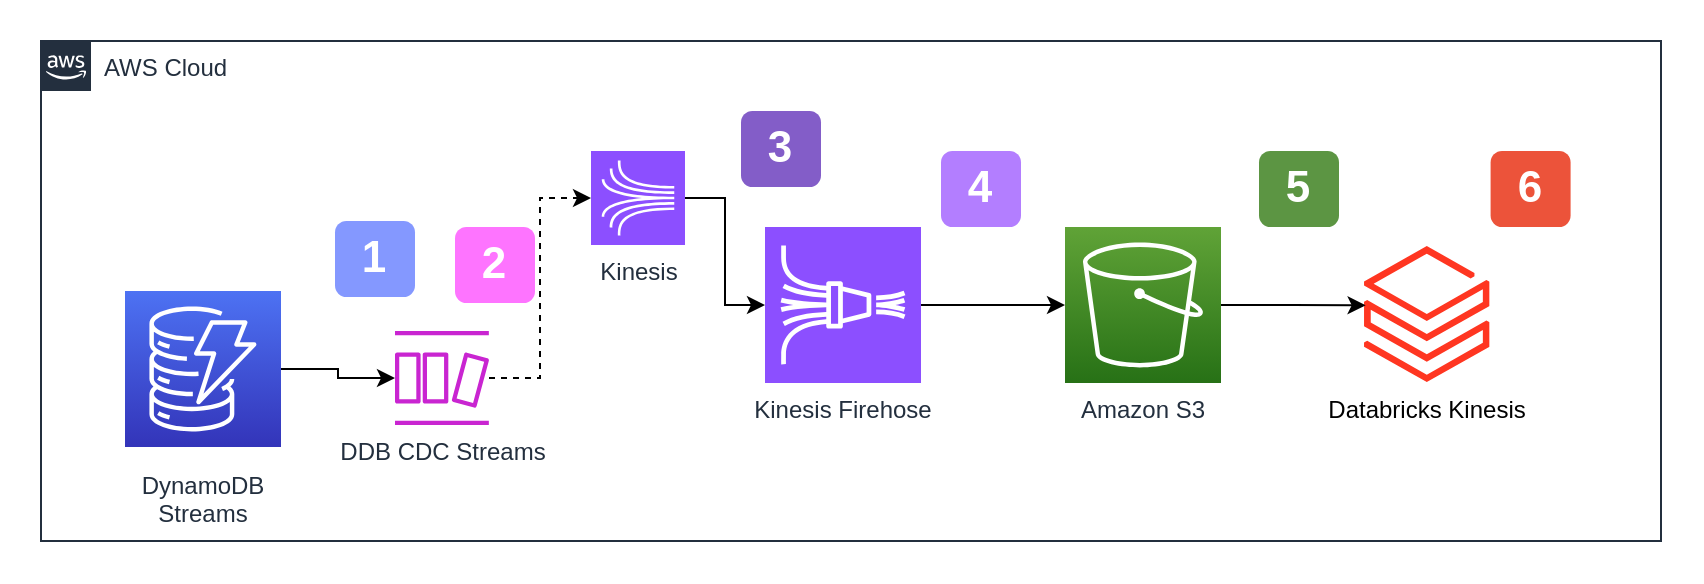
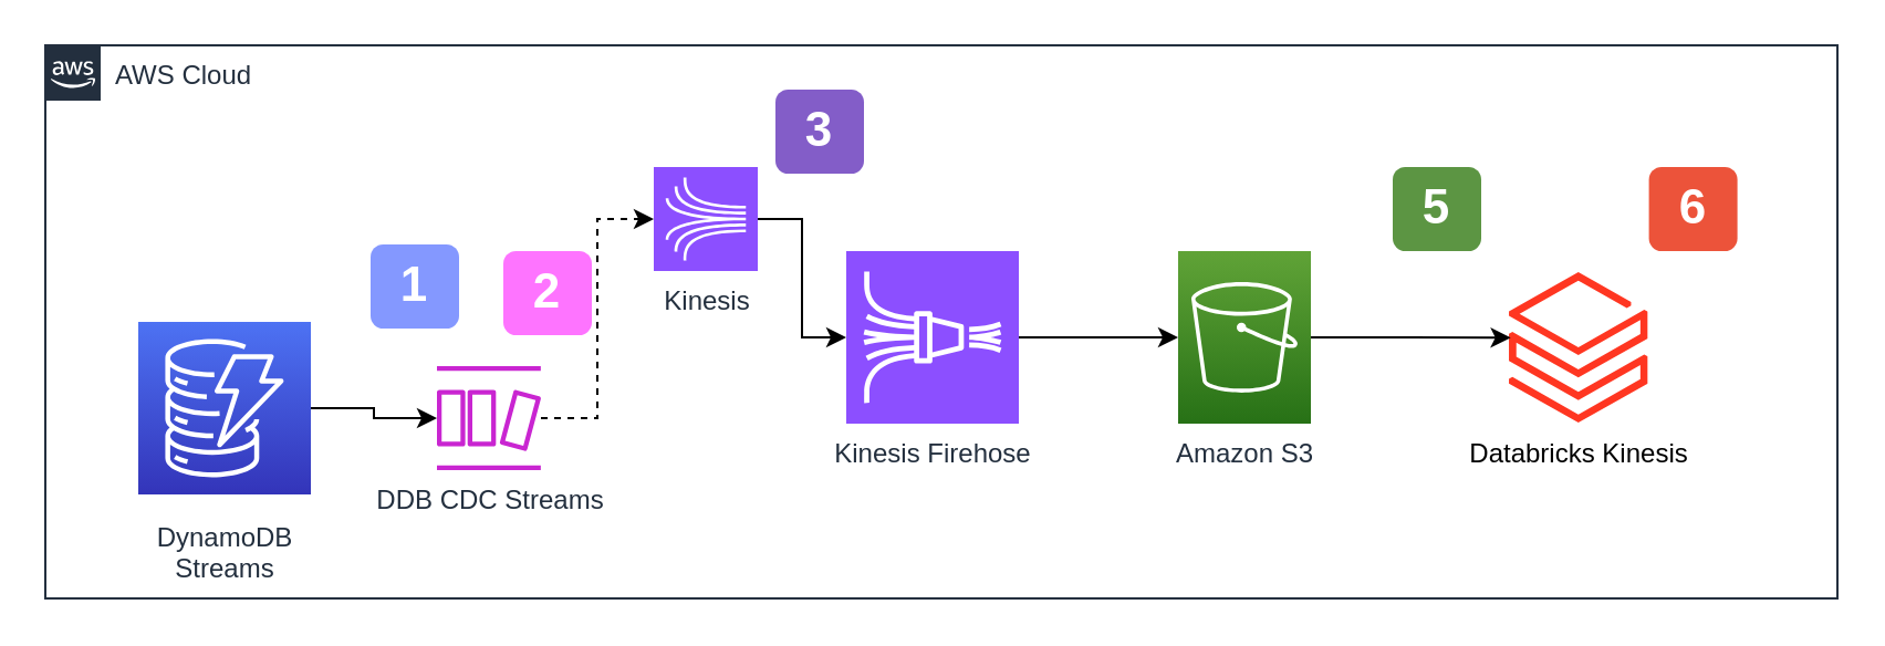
  <mxCell id="0" />
  <mxCell id="1" parent="0" />
  <mxCell id="2" value="AWS Cloud" style="points=[[0,0],[0.25,0],[0.5,0],[0.75,0],[1,0],[1,0.25],[1,0.5],[1,0.75],[1,1],[0.75,1],[0.5,1],[0.25,1],[0,1],[0,0.75],[0,0.5],[0,0.25]];outlineConnect=0;gradientColor=none;html=1;whiteSpace=wrap;fontSize=12;fontStyle=0;shape=mxgraph.aws4.group;grIcon=mxgraph.aws4.group_aws_cloud_alt;strokeColor=#232F3E;fillColor=none;verticalAlign=top;align=left;spacingLeft=30;fontColor=#232F3E;dashed=0;labelBackgroundColor=none;container=1;pointerEvents=0;collapsible=0;recursiveResize=0;" parent="1" vertex="1"><mxGeometry x="20" y="20" width="810" height="250" as="geometry" /></mxCell>
  <mxCell id="3" style="edgeStyle=orthogonalEdgeStyle;rounded=0;orthogonalLoop=1;jettySize=auto;html=1;" edge="1" parent="2" source="4" target="6"><mxGeometry relative="1" as="geometry" /></mxCell>
  <mxCell id="4" value="DynamoDB&lt;br&gt;Streams&lt;br&gt;" style="outlineConnect=0;fontColor=#232F3E;gradientColor=#4D72F3;gradientDirection=north;fillColor=#3334B9;strokeColor=#ffffff;dashed=0;verticalLabelPosition=bottom;verticalAlign=top;align=center;html=1;fontSize=12;fontStyle=0;aspect=fixed;shape=mxgraph.aws4.resourceIcon;resIcon=mxgraph.aws4.dynamodb;labelBackgroundColor=#ffffff;spacingTop=6;" parent="2" vertex="1"><mxGeometry x="42" y="125" width="78" height="78" as="geometry" /></mxCell>
  <mxCell id="5" value="1" style="rounded=1;whiteSpace=wrap;html=1;fillColor=#8498ff;strokeColor=none;fontColor=#FFFFFF;fontStyle=1;fontSize=22;labelBackgroundColor=none;" vertex="1" parent="2"><mxGeometry x="147" y="90" width="40" height="38" as="geometry" /></mxCell>
  <mxCell id="6" value="DDB CDC Streams" style="sketch=0;outlineConnect=0;fontColor=#232F3E;gradientColor=none;fillColor=#C925D1;strokeColor=none;dashed=0;verticalLabelPosition=bottom;verticalAlign=top;align=center;html=1;fontSize=12;fontStyle=0;aspect=fixed;pointerEvents=1;shape=mxgraph.aws4.dynamodb_stream;" vertex="1" parent="2"><mxGeometry x="177" y="145" width="47" height="47" as="geometry" /></mxCell>
  <mxCell id="7" value="2" style="rounded=1;whiteSpace=wrap;html=1;fillColor=#fe74ff;strokeColor=none;fontColor=#FFFFFF;fontStyle=1;fontSize=22;labelBackgroundColor=none;" vertex="1" parent="2"><mxGeometry x="207" y="93" width="40" height="38" as="geometry" /></mxCell>
  <mxCell id="8" value="Kinesis" style="sketch=0;points=[[0,0,0],[0.25,0,0],[0.5,0,0],[0.75,0,0],[1,0,0],[0,1,0],[0.25,1,0],[0.5,1,0],[0.75,1,0],[1,1,0],[0,0.25,0],[0,0.5,0],[0,0.75,0],[1,0.25,0],[1,0.5,0],[1,0.75,0]];outlineConnect=0;fontColor=#232F3E;fillColor=#8C4FFF;strokeColor=#ffffff;dashed=0;verticalLabelPosition=bottom;verticalAlign=top;align=center;html=1;fontSize=12;fontStyle=0;aspect=fixed;shape=mxgraph.aws4.resourceIcon;resIcon=mxgraph.aws4.kinesis;" vertex="1" parent="2"><mxGeometry x="275" y="55" width="47" height="47" as="geometry" /></mxCell>
  <mxCell id="9" style="edgeStyle=orthogonalEdgeStyle;rounded=0;orthogonalLoop=1;jettySize=auto;html=1;entryX=0;entryY=0.5;entryDx=0;entryDy=0;entryPerimeter=0;dashed=1;" edge="1" parent="2" source="6" target="8"><mxGeometry relative="1" as="geometry" /></mxCell>
- <mxCell id="10" value="4" style="rounded=1;whiteSpace=wrap;html=1;fillColor=#b37eff;strokeColor=none;fontColor=#FFFFFF;fontStyle=1;fontSize=22;labelBackgroundColor=none;" vertex="1" parent="2"><mxGeometry x="450" y="55" width="40" height="38" as="geometry" /></mxCell>
- <mxCell id="11" value="3" style="rounded=1;whiteSpace=wrap;html=1;fillColor=#835dc8;strokeColor=none;fontColor=#FFFFFF;fontStyle=1;fontSize=22;labelBackgroundColor=none;" vertex="1" parent="2"><mxGeometry x="350" y="35" width="40" height="38" as="geometry" /></mxCell>
- <mxCell id="12" value="Amazon S3" style="outlineConnect=0;fontColor=#232F3E;gradientColor=#60A337;gradientDirection=north;fillColor=#277116;strokeColor=#ffffff;dashed=0;verticalLabelPosition=bottom;verticalAlign=top;align=center;html=1;fontSize=12;fontStyle=0;aspect=fixed;shape=mxgraph.aws4.resourceIcon;resIcon=mxgraph.aws4.s3;labelBackgroundColor=none;" parent="1" vertex="1"><mxGeometry x="532" y="113" width="78" height="78" as="geometry" /></mxCell>
+ <mxCell id="11" value="3" style="rounded=1;whiteSpace=wrap;html=1;fillColor=#835dc8;strokeColor=none;fontColor=#FFFFFF;fontStyle=1;fontSize=22;labelBackgroundColor=none;" vertex="1" parent="2"><mxGeometry x="330" y="20" width="40" height="38" as="geometry" /></mxCell>
+ <mxCell id="12" value="Amazon S3" style="outlineConnect=0;fontColor=#232F3E;gradientColor=#60A337;gradientDirection=north;fillColor=#277116;strokeColor=#ffffff;dashed=0;verticalLabelPosition=bottom;verticalAlign=top;align=center;html=1;fontSize=12;fontStyle=0;aspect=fixed;shape=mxgraph.aws4.resourceIcon;resIcon=mxgraph.aws4.s3;labelBackgroundColor=none;" parent="1" vertex="1"><mxGeometry x="532" y="113" width="60" height="78" as="geometry" /></mxCell>
  <mxCell id="13" style="edgeStyle=orthogonalEdgeStyle;rounded=0;orthogonalLoop=1;jettySize=auto;html=1;" edge="1" parent="1" source="14" target="12"><mxGeometry relative="1" as="geometry" /></mxCell>
  <mxCell id="14" value="Kinesis Firehose" style="sketch=0;points=[[0,0,0],[0.25,0,0],[0.5,0,0],[0.75,0,0],[1,0,0],[0,1,0],[0.25,1,0],[0.5,1,0],[0.75,1,0],[1,1,0],[0,0.25,0],[0,0.5,0],[0,0.75,0],[1,0.25,0],[1,0.5,0],[1,0.75,0]];outlineConnect=0;fontColor=#232F3E;fillColor=#8C4FFF;strokeColor=#ffffff;dashed=0;verticalLabelPosition=bottom;verticalAlign=top;align=center;html=1;fontSize=12;fontStyle=0;aspect=fixed;shape=mxgraph.aws4.resourceIcon;resIcon=mxgraph.aws4.kinesis_data_firehose;" vertex="1" parent="1"><mxGeometry x="382" y="113" width="78" height="78" as="geometry" /></mxCell>
  <mxCell id="15" value="5" style="rounded=1;whiteSpace=wrap;html=1;fillColor=#5c9543;strokeColor=none;fontColor=#FFFFFF;fontStyle=1;fontSize=22;labelBackgroundColor=none;" parent="1" vertex="1"><mxGeometry x="629" y="75" width="40" height="38" as="geometry" /></mxCell>
  <mxCell id="16" value="Databricks Kinesis" style="image;aspect=fixed;html=1;points=[];align=center;fontSize=12;image=img/lib/azure2/analytics/Azure_Databricks.svg;" vertex="1" parent="1"><mxGeometry x="682" y="123" width="62.8" height="68" as="geometry" /></mxCell>
  <mxCell id="17" style="edgeStyle=orthogonalEdgeStyle;rounded=0;orthogonalLoop=1;jettySize=auto;html=1;entryX=0.005;entryY=0.429;entryDx=0;entryDy=0;entryPerimeter=0;" edge="1" parent="1" source="12" target="16"><mxGeometry relative="1" as="geometry" /></mxCell>
  <mxCell id="18" value="6" style="rounded=1;whiteSpace=wrap;html=1;fillColor=#ec533a;strokeColor=none;fontColor=#FFFFFF;fontStyle=1;fontSize=22;labelBackgroundColor=none;" vertex="1" parent="1"><mxGeometry x="744.8" y="75" width="40" height="38" as="geometry" /></mxCell>
  <mxCell id="19" style="edgeStyle=orthogonalEdgeStyle;rounded=0;orthogonalLoop=1;jettySize=auto;html=1;entryX=0;entryY=0.5;entryDx=0;entryDy=0;entryPerimeter=0;" edge="1" parent="1" source="8" target="14"><mxGeometry relative="1" as="geometry" /></mxCell>
